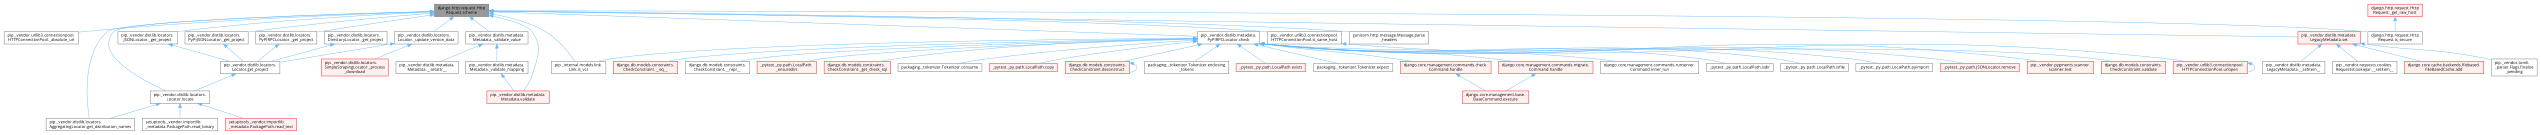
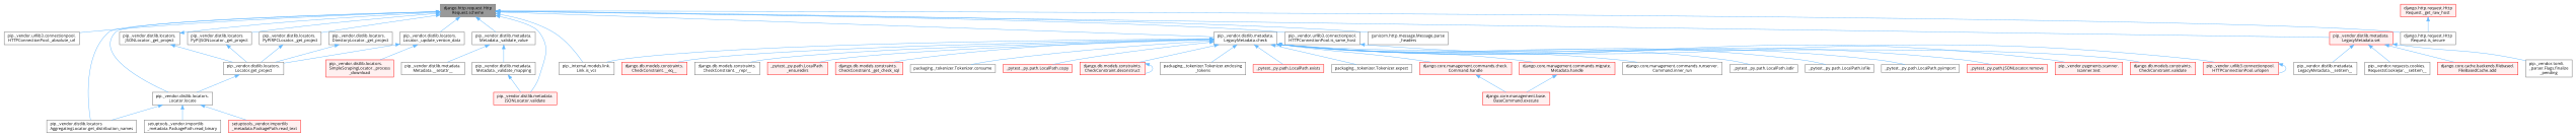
  digraph {
    fontname="Open Sans"
    rankdir=TB
    node [color=grey40 fillcolor=white fontname="Open Sans" fontsize=10 shape=box style=filled]
    edge [color=steelblue1 dir=back fontname="Open Sans" fontsize=10 labelfontname=Helvetica labelfontsize=10 style=solid]
    n1 [color=gray40 fillcolor=grey60 fontcolor=black height=0.2 label="django.http.request.Http\lRequest.scheme" width=0.4]
    n2 [height=0.2 label="pip._vendor.urllib3.connectionpool.\lHTTPConnectionPool._absolute_url" width=0.4]
    n3 [height=0.2 label="pip._vendor.distlib.locators.\lJSONLocator._get_project" width=0.4]
    n4 [height=0.2 label="pip._vendor.distlib.locators.\lLocator.locate" width=0.4]
    n5 [height=0.2 label="pip._vendor.distlib.locators.\lAggregatingLocator.get_distribution_names" width=0.4]
    n6 [height=0.2 label="pip._vendor.distlib.locators.\lPyPIJSONLocator._get_project" width=0.4]
    n7 [height=0.2 label="pip._vendor.distlib.locators.\lPyPIRPCLocator._get_project" width=0.4]
    n8 [height=0.2 label="pip._vendor.distlib.locators.\lLocator._update_version_data" width=0.4]
    n9 [height=0.2 label="pip._vendor.distlib.metadata.\lMetadata._validate_value" width=0.4]
-   n10 [color=red fillcolor="#FFF0F0" height=0.2 label="pip._vendor.distlib.metadata.\lMetadata.validate" width=0.4]
-   n11 [height=0.2 label="pip._vendor.distlib.metadata.\lPyPIRPCLocator.check" width=0.4]
+   n10 [color=red fillcolor="#FFF0F0" height=0.2 label="pip._vendor.distlib.metadata.\lJSONLocator.validate" width=0.4]
+   n11 [height=0.2 label="pip._vendor.distlib.metadata.\lLegacyMetadata.check" width=0.4]
    n12 [height=0.2 label="pip._vendor.urllib3.connectionpool.\lHTTPConnectionPool.is_same_host" width=0.4]
    n13 [height=0.2 label="django.http.request.Http\lRequest.is_secure" width=0.4]
    n14 [height=0.2 label="pip._internal.models.link.\lLink.is_vcs" width=0.4]
    n15 [height=0.2 label="gunicorn.http.message.Message.parse\l_headers" width=0.4]
    n16 [color=red fillcolor="#FFF0F0" height=0.2 label="pip._vendor.distlib.metadata.\lLegacyMetadata.set" width=0.4]
    n17 [height=0.2 label="pip._vendor.distlib.locators.\lLocator.get_project" width=0.4]
    n18 [height=0.2 label="setuptools._vendor.importlib\l_metadata.PackagePath.read_binary" width=0.4]
    n19 [color=red fillcolor="#FFF0F0" height=0.2 label="setuptools._vendor.importlib\l_metadata.PackagePath.read_text" width=0.4]
    n20 [color=red fillcolor="#FFF0F0" height=0.2 label="pip._vendor.distlib.locators.\lSimpleScrapingLocator._process\l_download" width=0.4]
    n21 [height=0.2 label="pip._vendor.distlib.metadata.\lMetadata.__setattr__" width=0.4]
    n22 [height=0.2 label="pip._vendor.distlib.metadata.\lMetadata._validate_mapping" width=0.4]
    n23 [color=red fillcolor="#FFF0F0" height=0.2 label="django.db.models.constraints.\lCheckConstraint.__eq__" width=0.4]
    n24 [height=0.2 label="django.db.models.constraints.\lCheckConstraint.__repr__" width=0.4]
    n25 [color=red fillcolor="#FFF0F0" height=0.2 label="_pytest._py.path.LocalPath.\l_ensuredirs" width=0.4]
    n26 [color=red fillcolor="#FFF0F0" height=0.2 label="django.db.models.constraints.\lCheckConstraint._get_check_sql" width=0.4]
    n27 [height=0.2 label="packaging._tokenizer.Tokenizer.consume" width=0.4]
    n28 [color=red fillcolor="#FFF0F0" height=0.2 label="_pytest._py.path.LocalPath.copy" width=0.4]
    n29 [color=red fillcolor="#FFF0F0" height=0.2 label="django.db.models.constraints.\lCheckConstraint.deconstruct" width=0.4]
    n30 [height=0.2 label="packaging._tokenizer.Tokenizer.enclosing\l_tokens" width=0.4]
    n31 [color=red fillcolor="#FFF0F0" height=0.2 label="_pytest._py.path.LocalPath.exists" width=0.4]
    n32 [height=0.2 label="packaging._tokenizer.Tokenizer.expect" width=0.4]
    n33 [color=red fillcolor="#FFF0F0" height=0.2 label="django.core.management.commands.check.\lCommand.handle" width=0.4]
-   n34 [color=red fillcolor="#FFF0F0" height=0.2 label="django.core.management.commands.migrate.\lCommand.handle" width=0.4]
+   n34 [color=red fillcolor="#FFF0F0" height=0.2 label="django.core.management.commands.migrate.\lMetadata.handle" width=0.4]
    n35 [height=0.2 label="django.core.management.commands.runserver.\lCommand.inner_run" width=0.4]
    n36 [height=0.2 label="_pytest._py.path.LocalPath.isdir" width=0.4]
    n37 [height=0.2 label="_pytest._py.path.LocalPath.isfile" width=0.4]
    n38 [height=0.2 label="_pytest._py.path.LocalPath.pyimport" width=0.4]
    n39 [color=red fillcolor="#FFF0F0" height=0.2 label="_pytest._py.path.JSONLocator.remove" width=0.4]
    n40 [color=red fillcolor="#FFF0F0" height=0.2 label="pip._vendor.pygments.scanner.\lScanner.test" width=0.4]
    n41 [color=red fillcolor="#FFF0F0" height=0.2 label="django.db.models.constraints.\lCheckConstraint.validate" width=0.4]
    n42 [color=red fillcolor="#FFF0F0" height=0.2 label="pip._vendor.urllib3.connectionpool.\lHTTPConnectionPool.urlopen" width=0.4]
    n43 [height=0.2 label="pip._vendor.distlib.metadata.\lLegacyMetadata.__setitem__" width=0.4]
    n44 [height=0.2 label="pip._vendor.requests.cookies.\lRequestsCookieJar.__setitem__" width=0.4]
    n45 [color=red fillcolor="#FFF0F0" height=0.2 label="django.core.cache.backends.filebased.\lFileBasedCache.add" width=0.4]
    n46 [height=0.2 label="pip._vendor.tomli.\l_parser.Flags.finalize\l_pending" width=0.4]
    n47 [height=0.2 label="pip._vendor.distlib.locators.\lDirectoryLocator._get_project" width=0.4]
    n48 [color=red fillcolor="#FFF0F0" height=0.2 label="django.core.management.base.\lBaseCommand.execute" width=0.4]
    n49 [color=red fillcolor="#FFF0F0" height=0.2 label="django.http.request.Http\lRequest._get_raw_host" width=0.4]
    n1 -> n2
-   n1 -> n3
+   n3 -> n1
    n1 -> n4
    n1 -> n5
    n1 -> n6
    n1 -> n7
    n1 -> n8
    n1 -> n9
    n1 -> n10
    n1 -> n11
    n1 -> n12
    n1 -> n13
    n1 -> n14
    n1 -> n15
    n1 -> n16
    n3 -> n17
    n4 -> n5
    n4 -> n18
    n4 -> n19
    n6 -> n17
    n7 -> n17
    n8 -> n17
    n8 -> n20
    n9 -> n21
    n9 -> n22
    n11 -> n14
    n11 -> n23
    n11 -> n24
    n11 -> n25
    n11 -> n26
    n11 -> n27
    n11 -> n28
    n11 -> n29
    n11 -> n30
    n11 -> n31
    n11 -> n32
    n11 -> n33
    n11 -> n34
    n11 -> n35
    n11 -> n36
    n11 -> n37
    n11 -> n38
    n11 -> n39
    n11 -> n40
    n11 -> n41
    n12 -> n42
    n16 -> n43
    n16 -> n44
    n16 -> n45
    n16 -> n46
    n17 -> n4
    n22 -> n10
    n29 -> n29
    n33 -> n48
    n34 -> n48
    n42 -> n42
    n47 -> n17
    n49 -> n13
  }
